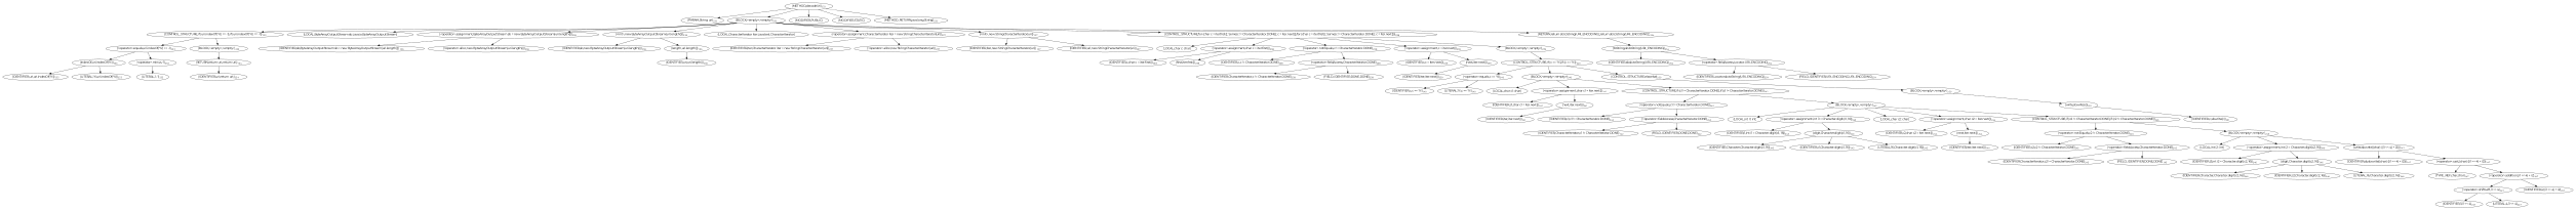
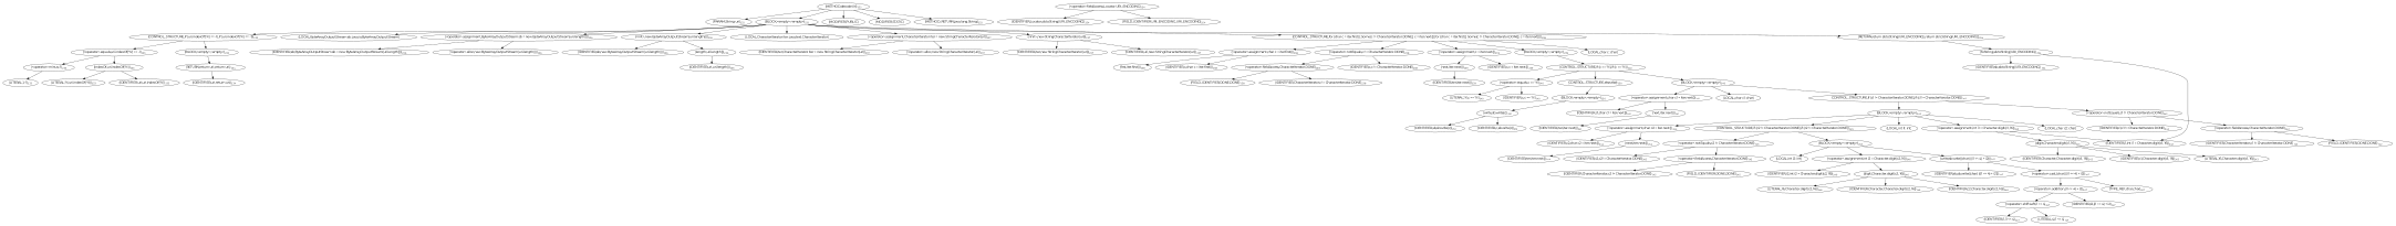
  digraph {
    fontname=Montserrat
    node [fontname=Montserrat]
    edge [fontname=Montserrat]
    n1 [label=<(METHOD,decodeUri)<SUB>232</SUB>>]
    n2 [label=<(PARAM,String uri)<SUB>232</SUB>>]
    n3 [label=<(BLOCK,&lt;empty&gt;,&lt;empty&gt;)<SUB>232</SUB>>]
    n4 [label=<(MODIFIER,PUBLIC)>]
    n5 [label=<(MODIFIER,STATIC)>]
    n6 [label=<(METHOD_RETURN,java.lang.String)<SUB>232</SUB>>]
    n7 [label=<(CONTROL_STRUCTURE,if (uri.indexOf('%') == -1),if (uri.indexOf('%') == -1))<SUB>233</SUB>>]
    n8 [label=<(LOCAL,ByteArrayOutputStream sb: java.io.ByteArrayOutputStream)>]
    n9 [label=<(&lt;operator&gt;.assignment,ByteArrayOutputStream sb = new ByteArrayOutputStream(uri.length()))<SUB>236</SUB>>]
    n10 [label=<(&lt;init&gt;,new ByteArrayOutputStream(uri.length()))<SUB>236</SUB>>]
    n11 [label=<(LOCAL,CharacterIterator iter: java.text.CharacterIterator)>]
    n12 [label=<(&lt;operator&gt;.assignment,CharacterIterator iter = new StringCharacterIterator(uri))<SUB>237</SUB>>]
    n13 [label=<(&lt;init&gt;,new StringCharacterIterator(uri))<SUB>237</SUB>>]
    n14 [label=<(CONTROL_STRUCTURE,for (char c = iter.first(); Some(c != CharacterIterator.DONE); c = iter.next()),for (char c = iter.first(); Some(c != CharacterIterator.DONE); c = iter.next()))<SUB>238</SUB>>]
    n15 [label=<(RETURN,return sb.toString(URI_ENCODING);,return sb.toString(URI_ENCODING);)<SUB>254</SUB>>]
    n16 [label=<(&lt;operator&gt;.equals,uri.indexOf('%') == -1)<SUB>233</SUB>>]
    n17 [label=<(BLOCK,&lt;empty&gt;,&lt;empty&gt;)<SUB>233</SUB>>]
    n18 [label=<(IDENTIFIER,sb,ByteArrayOutputStream sb = new ByteArrayOutputStream(uri.length()))<SUB>236</SUB>>]
    n19 [label=<(&lt;operator&gt;.alloc,new ByteArrayOutputStream(uri.length()))<SUB>236</SUB>>]
    n20 [label=<(IDENTIFIER,sb,new ByteArrayOutputStream(uri.length()))<SUB>236</SUB>>]
    n21 [label=<(length,uri.length())<SUB>236</SUB>>]
    n22 [label=<(IDENTIFIER,iter,CharacterIterator iter = new StringCharacterIterator(uri))<SUB>237</SUB>>]
    n23 [label=<(&lt;operator&gt;.alloc,new StringCharacterIterator(uri))<SUB>237</SUB>>]
    n24 [label=<(IDENTIFIER,iter,new StringCharacterIterator(uri))<SUB>237</SUB>>]
    n25 [label=<(IDENTIFIER,uri,new StringCharacterIterator(uri))<SUB>237</SUB>>]
    n26 [label=<(LOCAL,char c: char)>]
    n27 [label=<(&lt;operator&gt;.assignment,char c = iter.first())<SUB>238</SUB>>]
    n28 [label=<(&lt;operator&gt;.notEquals,c != CharacterIterator.DONE)<SUB>238</SUB>>]
    n29 [label=<(&lt;operator&gt;.assignment,c = iter.next())<SUB>239</SUB>>]
    n30 [label=<(BLOCK,&lt;empty&gt;,&lt;empty&gt;)<SUB>239</SUB>>]
    n31 [label=<(toString,sb.toString(URI_ENCODING))<SUB>254</SUB>>]
    n32 [label=<(indexOf,uri.indexOf('%'))<SUB>233</SUB>>]
    n33 [label=<(&lt;operator&gt;.minus,-1)<SUB>233</SUB>>]
    n34 [label=<(RETURN,return uri;,return uri;)<SUB>234</SUB>>]
    n35 [label=<(IDENTIFIER,uri,uri.indexOf('%'))<SUB>233</SUB>>]
    n36 [label=<(LITERAL,'%',uri.indexOf('%'))<SUB>233</SUB>>]
    n37 [label=<(LITERAL,1,-1)<SUB>233</SUB>>]
    n38 [label=<(IDENTIFIER,uri,return uri;)<SUB>234</SUB>>]
    n39 [label=<(IDENTIFIER,uri,uri.length())<SUB>236</SUB>>]
    n40 [label=<(IDENTIFIER,c,char c = iter.first())<SUB>238</SUB>>]
    n41 [label=<(first,iter.first())<SUB>238</SUB>>]
    n42 [label=<(IDENTIFIER,c,c != CharacterIterator.DONE)<SUB>238</SUB>>]
    n43 [label=<(&lt;operator&gt;.fieldAccess,CharacterIterator.DONE)<SUB>238</SUB>>]
    n44 [label=<(IDENTIFIER,c,c = iter.next())<SUB>239</SUB>>]
    n45 [label=<(next,iter.next())<SUB>239</SUB>>]
    n46 [label=<(CONTROL_STRUCTURE,if (c == '%'),if (c == '%'))<SUB>240</SUB>>]
    n47 [label=<(IDENTIFIER,CharacterIterator,c != CharacterIterator.DONE)<SUB>238</SUB>>]
    n48 [label=<(FIELD_IDENTIFIER,DONE,DONE)<SUB>238</SUB>>]
    n49 [label=<(IDENTIFIER,iter,iter.next())<SUB>239</SUB>>]
    n50 [label=<(&lt;operator&gt;.equals,c == '%')<SUB>240</SUB>>]
    n51 [label=<(BLOCK,&lt;empty&gt;,&lt;empty&gt;)<SUB>240</SUB>>]
    n52 [label=<(CONTROL_STRUCTURE,else,else)<SUB>250</SUB>>]
    n53 [label=<(IDENTIFIER,c,c == '%')<SUB>240</SUB>>]
    n54 [label=<(LITERAL,'%',c == '%')<SUB>240</SUB>>]
    n55 [label=<(LOCAL,char c1: char)>]
    n56 [label=<(&lt;operator&gt;.assignment,char c1 = iter.next())<SUB>241</SUB>>]
    n57 [label=<(CONTROL_STRUCTURE,if (c1 != CharacterIterator.DONE),if (c1 != CharacterIterator.DONE))<SUB>242</SUB>>]
    n58 [label=<(BLOCK,&lt;empty&gt;,&lt;empty&gt;)<SUB>250</SUB>>]
    n59 [label=<(IDENTIFIER,c1,char c1 = iter.next())<SUB>241</SUB>>]
    n60 [label=<(next,iter.next())<SUB>241</SUB>>]
    n61 [label=<(&lt;operator&gt;.notEquals,c1 != CharacterIterator.DONE)<SUB>242</SUB>>]
    n62 [label=<(BLOCK,&lt;empty&gt;,&lt;empty&gt;)<SUB>242</SUB>>]
    n63 [label=<(IDENTIFIER,iter,iter.next())<SUB>241</SUB>>]
-   n64 [label=<(IDENTIFIER,c1,c1 != CharacterIterator.DONE)<SUB>242</SUB>>]
+   n64 [label=<(IDENTIFIER,c1,c1 != CharacterIterator.DONE)<SUB>542</SUB>>]
    n65 [label=<(&lt;operator&gt;.fieldAccess,CharacterIterator.DONE)<SUB>242</SUB>>]
    n66 [label=<(LOCAL,int i1: int)>]
    n67 [label=<(&lt;operator&gt;.assignment,int i1 = Character.digit(c1, 16))<SUB>243</SUB>>]
    n68 [label=<(LOCAL,char c2: char)>]
    n69 [label=<(&lt;operator&gt;.assignment,char c2 = iter.next())<SUB>244</SUB>>]
    n70 [label=<(CONTROL_STRUCTURE,if (c2 != CharacterIterator.DONE),if (c2 != CharacterIterator.DONE))<SUB>245</SUB>>]
    n71 [label=<(IDENTIFIER,CharacterIterator,c1 != CharacterIterator.DONE)<SUB>242</SUB>>]
    n72 [label=<(FIELD_IDENTIFIER,DONE,DONE)<SUB>242</SUB>>]
    n73 [label=<(IDENTIFIER,i1,int i1 = Character.digit(c1, 16))<SUB>243</SUB>>]
    n74 [label=<(digit,Character.digit(c1, 16))<SUB>243</SUB>>]
    n75 [label=<(IDENTIFIER,c2,char c2 = iter.next())<SUB>244</SUB>>]
    n76 [label=<(next,iter.next())<SUB>244</SUB>>]
    n77 [label=<(&lt;operator&gt;.notEquals,c2 != CharacterIterator.DONE)<SUB>245</SUB>>]
    n78 [label=<(BLOCK,&lt;empty&gt;,&lt;empty&gt;)<SUB>245</SUB>>]
    n79 [label=<(IDENTIFIER,Character,Character.digit(c1, 16))<SUB>243</SUB>>]
    n80 [label=<(IDENTIFIER,c1,Character.digit(c1, 16))<SUB>243</SUB>>]
    n81 [label=<(LITERAL,16,Character.digit(c1, 16))<SUB>243</SUB>>]
    n82 [label=<(IDENTIFIER,iter,iter.next())<SUB>244</SUB>>]
    n83 [label=<(IDENTIFIER,c2,c2 != CharacterIterator.DONE)<SUB>245</SUB>>]
    n84 [label=<(&lt;operator&gt;.fieldAccess,CharacterIterator.DONE)<SUB>245</SUB>>]
    n85 [label=<(LOCAL,int i2: int)>]
    n86 [label=<(&lt;operator&gt;.assignment,int i2 = Character.digit(c2, 16))<SUB>246</SUB>>]
    n87 [label=<(write,sb.write((char) ((i1 &lt;&lt; 4) + i2)))<SUB>247</SUB>>]
    n88 [label=<(IDENTIFIER,CharacterIterator,c2 != CharacterIterator.DONE)<SUB>245</SUB>>]
    n89 [label=<(FIELD_IDENTIFIER,DONE,DONE)<SUB>245</SUB>>]
    n90 [label=<(IDENTIFIER,i2,int i2 = Character.digit(c2, 16))<SUB>246</SUB>>]
    n91 [label=<(digit,Character.digit(c2, 16))<SUB>246</SUB>>]
    n92 [label=<(IDENTIFIER,sb,sb.write((char) ((i1 &lt;&lt; 4) + i2)))<SUB>247</SUB>>]
    n93 [label=<(&lt;operator&gt;.cast,(char) ((i1 &lt;&lt; 4) + i2))<SUB>247</SUB>>]
    n94 [label=<(IDENTIFIER,Character,Character.digit(c2, 16))<SUB>246</SUB>>]
    n95 [label=<(IDENTIFIER,c2,Character.digit(c2, 16))<SUB>246</SUB>>]
    n96 [label=<(LITERAL,16,Character.digit(c2, 16))<SUB>246</SUB>>]
    n97 [label=<(TYPE_REF,char,char)<SUB>247</SUB>>]
    n98 [label=<(&lt;operator&gt;.addition,(i1 &lt;&lt; 4) + i2)<SUB>247</SUB>>]
    n99 [label=<(&lt;operator&gt;.shiftLeft,i1 &lt;&lt; 4)<SUB>247</SUB>>]
    n100 [label=<(IDENTIFIER,i2,(i1 &lt;&lt; 4) + i2)<SUB>247</SUB>>]
    n101 [label=<(IDENTIFIER,i1,i1 &lt;&lt; 4)<SUB>247</SUB>>]
    n102 [label=<(LITERAL,4,i1 &lt;&lt; 4)<SUB>247</SUB>>]
    n103 [label=<(write,sb.write(c))<SUB>251</SUB>>]
+   n104 [label=<(IDENTIFIER,sb,sb.write(c))<SUB>251</SUB>>]
    n105 [label=<(IDENTIFIER,c,sb.write(c))<SUB>251</SUB>>]
    n106 [label=<(IDENTIFIER,sb,sb.toString(URI_ENCODING))<SUB>254</SUB>>]
    n107 [label=<(&lt;operator&gt;.fieldAccess,Locator.URI_ENCODING)<SUB>254</SUB>>]
    n108 [label=<(IDENTIFIER,Locator,sb.toString(URI_ENCODING))<SUB>254</SUB>>]
    n109 [label=<(FIELD_IDENTIFIER,URI_ENCODING,URI_ENCODING)<SUB>254</SUB>>]
    n1 -> n2
    n1 -> n3
    n1 -> n4
    n1 -> n5
    n1 -> n6
    n3 -> n7
    n3 -> n8
    n3 -> n9
    n3 -> n10
    n3 -> n11
    n3 -> n12
    n3 -> n13
    n3 -> n14
    n3 -> n15
    n7 -> n16
    n7 -> n17
    n9 -> n18
    n9 -> n19
    n10 -> n20
    n10 -> n21
    n12 -> n22
    n12 -> n23
    n13 -> n24
    n13 -> n25
    n14 -> n26
    n14 -> n27
    n14 -> n28
    n14 -> n29
    n14 -> n30
    n15 -> n31
    n16 -> n32
    n16 -> n33
    n17 -> n34
    n21 -> n39
    n27 -> n40
    n27 -> n41
    n28 -> n42
    n28 -> n43
    n29 -> n44
    n29 -> n45
    n30 -> n46
    n31 -> n106
-   n31 -> n107
+   n31 -> n73
    n32 -> n35
    n32 -> n36
    n33 -> n37
    n34 -> n38
    n43 -> n47
    n43 -> n48
    n45 -> n49
    n46 -> n50
    n46 -> n51
    n46 -> n52
    n50 -> n53
    n50 -> n54
    n51 -> n55
    n51 -> n56
    n51 -> n57
    n52 -> n58
    n56 -> n59
    n56 -> n60
    n57 -> n61
    n57 -> n62
    n58 -> n103
    n60 -> n63
    n61 -> n64
    n61 -> n65
    n62 -> n66
    n62 -> n67
    n62 -> n68
    n62 -> n69
    n62 -> n70
    n65 -> n71
    n65 -> n72
    n67 -> n73
    n67 -> n74
    n69 -> n75
    n69 -> n76
    n70 -> n77
    n70 -> n78
    n74 -> n79
    n74 -> n80
    n74 -> n81
    n76 -> n82
    n77 -> n83
    n77 -> n84
    n78 -> n85
    n78 -> n86
    n78 -> n87
    n84 -> n88
    n84 -> n89
    n86 -> n90
    n86 -> n91
    n87 -> n92
    n87 -> n93
    n91 -> n94
    n91 -> n95
    n91 -> n96
    n93 -> n97
    n93 -> n98
    n98 -> n99
    n98 -> n100
    n99 -> n101
    n99 -> n102
+   n103 -> n104
    n103 -> n105
    n107 -> n108
    n107 -> n109
  }
